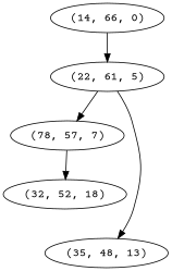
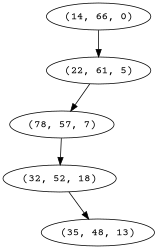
  digraph {
    fontname="Courier Prime"
    node [fontname="Courier Prime"]
    edge [fontname="Courier Prime"]
    "(14, 66, 0)"
    "(22, 61, 5)"
    n3 [label="(78, 57, 7)"]
    n4 [label="(32, 52, 18)"]
    "(35, 48, 13)"
    "(14, 66, 0)" -> "(22, 61, 5)"
    "(22, 61, 5)" -> n3
    n3 -> n4
-   "(22, 61, 5)" -> "(35, 48, 13)"
+   n4 -> "(35, 48, 13)"
  }
